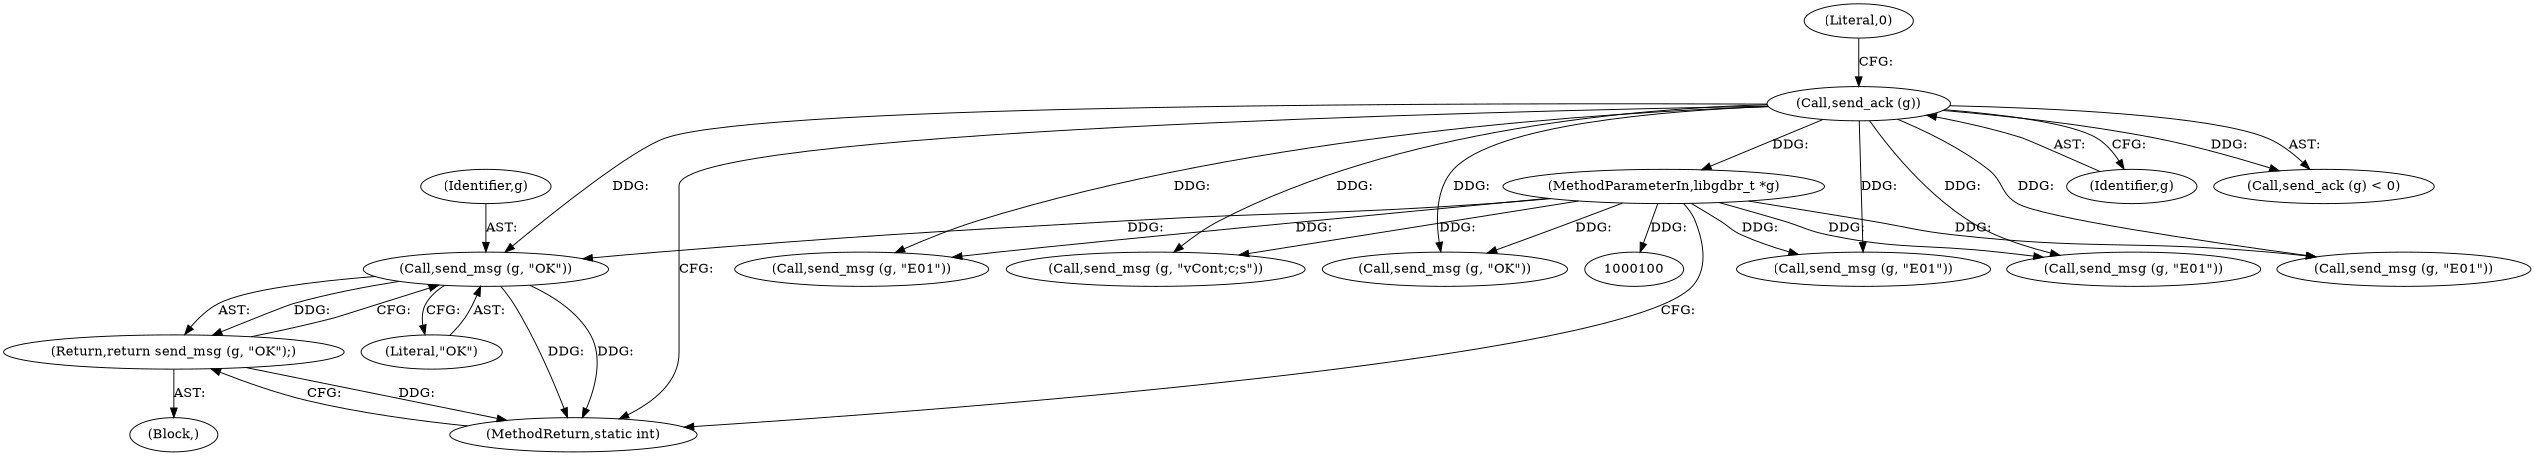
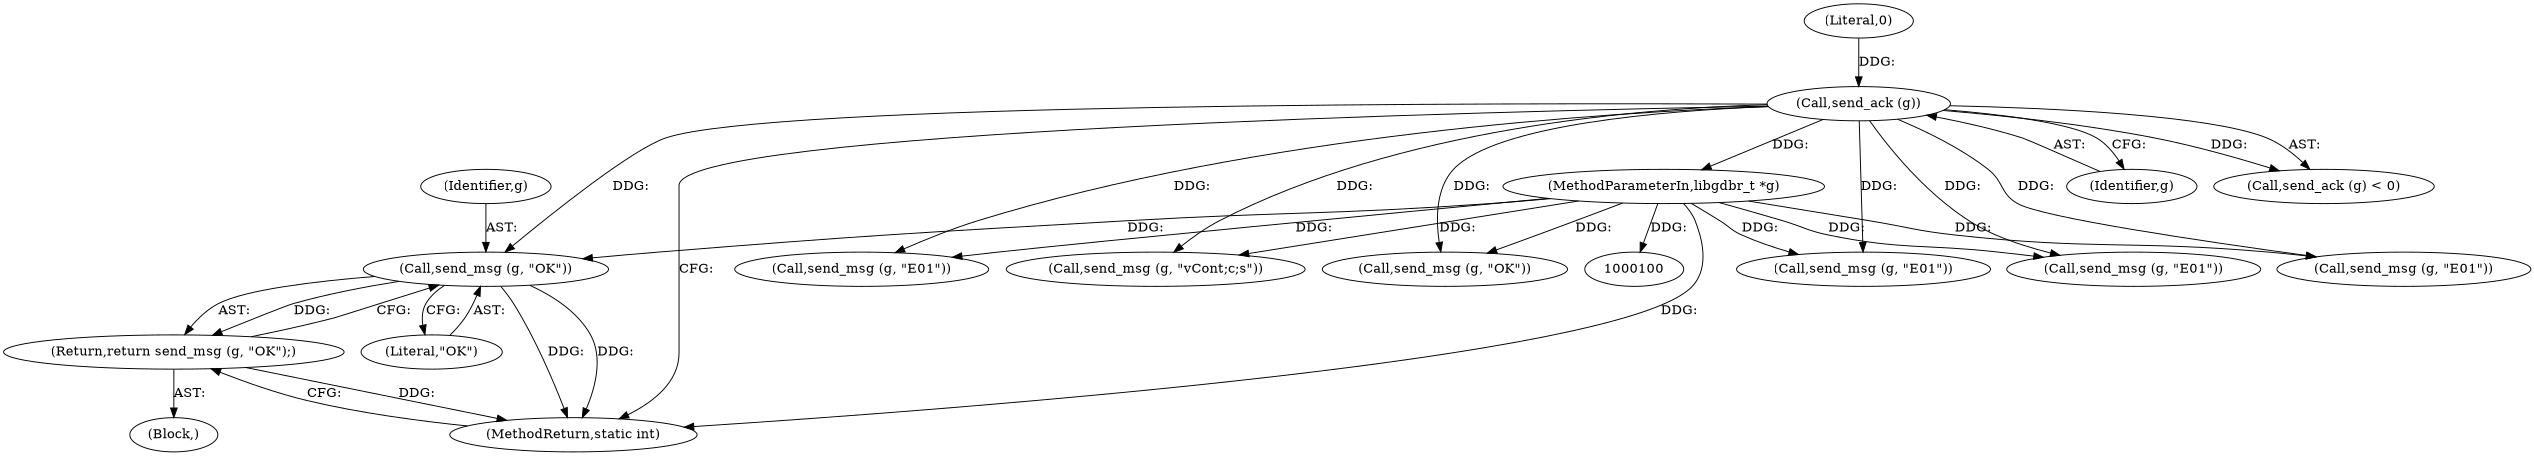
  digraph {
    n1 [label="(Call,send_msg (g, \"OK\"))"]
    n2 [label="(Return,return send_msg (g, \"OK\");)"]
    n3 [label="(Literal,\"OK\")"]
    n4 [label="(MethodReturn,static int)"]
    n5 [label="(Block,)"]
    n6 [label="(Call,send_ack (g))"]
    n7 [label="(Call,send_msg (g, \"E01\"))"]
    n8 [label="(Call,send_msg (g, \"vCont;c;s\"))"]
    n9 [label="(Identifier,g)"]
    n10 [label="(Call,send_ack (g) < 0)"]
    n11 [label="(Call,send_msg (g, \"E01\"))"]
    n12 [label="(Call,send_msg (g, \"E01\"))"]
    n13 [label="(Call,send_msg (g, \"E01\"))"]
    n14 [label="(Call,send_msg (g, \"OK\"))"]
    n15 [label="(MethodParameterIn,libgdbr_t *g)"]
    1000100
    n17 [label="(Literal,0)"]
    n18 [label="(Identifier,g)"]
    n1 -> n2 [label="AST: "]
    n1 -> n2 [label="DDG: "]
    n1 -> n3 [label="CFG: "]
    n1 -> n4 [label="DDG: "]
    n1 -> n4 [label="DDG: "]
    n2 -> n1 [label="CFG: "]
    n2 -> n4 [label="DDG: "]
    n2 -> n5 [label="AST: "]
    n3 -> n1 [label="AST: "]
    n4 -> n2 [label="CFG: "]
    n6 -> n1 [label="DDG: "]
    n6 -> n4 [label="CFG: "]
    n6 -> n7 [label="DDG: "]
    n6 -> n8 [label="DDG: "]
    n6 -> n9 [label="CFG: "]
    n6 -> n10 [label="AST: "]
    n6 -> n10 [label="DDG: "]
    n6 -> n11 [label="DDG: "]
    n6 -> n12 [label="DDG: "]
    n6 -> n13 [label="DDG: "]
    n6 -> n14 [label="DDG: "]
    n6 -> n15 [label="DDG: "]
    n9 -> n6 [label="AST: "]
    n15 -> n1 [label="DDG: "]
-   n15 -> n4 [label="CFG: "]
+   n15 -> n4 [label="DDG: "]
    n15 -> n7 [label="DDG: "]
    n15 -> n8 [label="DDG: "]
    n15 -> n11 [label="DDG: "]
    n15 -> n12 [label="DDG: "]
    n15 -> n13 [label="DDG: "]
    n15 -> n14 [label="DDG: "]
    n15 -> 1000100 [label="DDG: "]
-   n17 -> n6 [label="CFG: "]
+   n17 -> n6 [label="DDG: "]
    n18 -> n1 [label="AST: "]
  }
